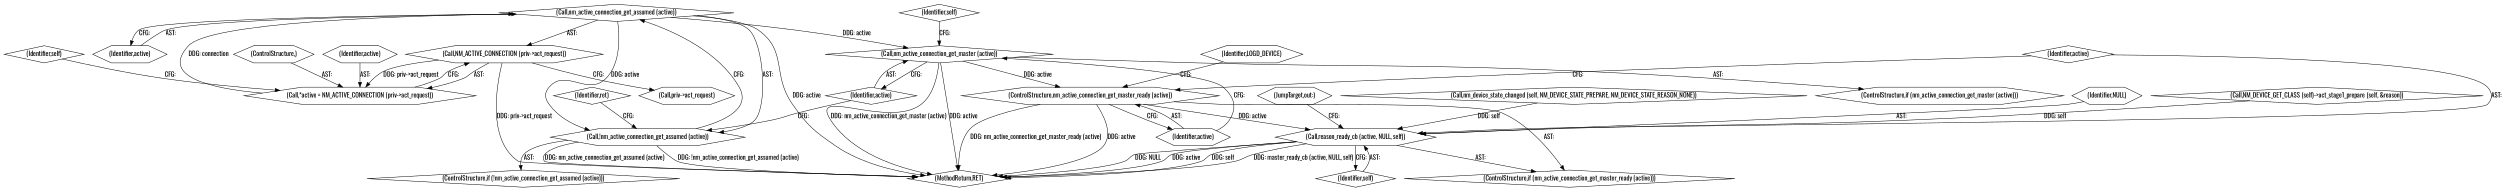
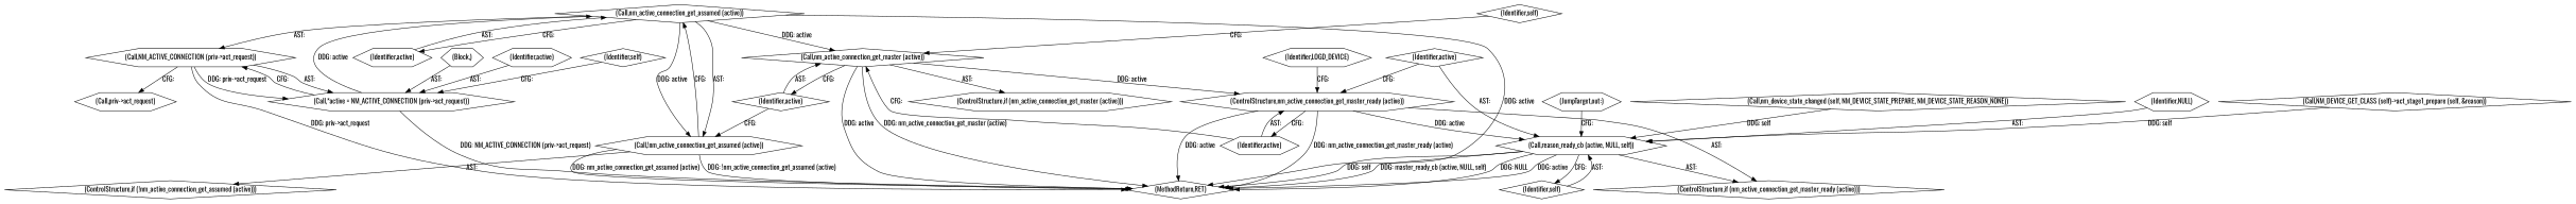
  digraph {
    fontname=Oswald
    node [fontname=Oswald shape=hexagon]
    edge [fontname=Oswald]
    n1 [label="(Call,nm_active_connection_get_assumed (active))" shape=diamond]
    n2 [label="(Call,!nm_active_connection_get_assumed (active))"]
    n3 [label="(Call,nm_active_connection_get_master (active))" shape=diamond]
    n4 [label="(Identifier,active)"]
    n5 [label="(MethodReturn,RET)" shape=diamond]
    n6 [label="(Call,NM_ACTIVE_CONNECTION (priv->act_request))"]
    n7 [label="(ControlStructure,if (!nm_active_connection_get_assumed (active)))" shape=diamond]
    n8 [label="(ControlStructure,nm_active_connection_get_master_ready (active))"]
    n9 [label="(ControlStructure,if (nm_active_connection_get_master (active)))"]
    n10 [label="(Identifier,active)" shape=diamond]
    n11 [label="(Call,*active = NM_ACTIVE_CONNECTION (priv->act_request))"]
    n12 [label="(Call,priv->act_request)"]
-   n13 [label="(ControlStructure,)"]
+   n13 [label="(Block,)"]
    n14 [label="(Call,reason_ready_cb (active, NULL, self))"]
    n15 [label="(ControlStructure,if (nm_active_connection_get_master_ready (active)))" shape=diamond]
    n16 [label="(Identifier,active)"]
    n17 [label="(Identifier,self)" shape=diamond]
    n18 [label="(Identifier,active)" shape=diamond]
    n19 [label="(Identifier,active)"]
    n20 [label="(Identifier,LOGD_DEVICE)"]
    n21 [label="(Call,nm_device_state_changed (self, NM_DEVICE_STATE_PREPARE, NM_DEVICE_STATE_REASON_NONE))" shape=diamond]
    n22 [label="(Identifier,NULL)"]
    n23 [label="(Call,NM_DEVICE_GET_CLASS (self)->act_stage1_prepare (self, &reason))" shape=diamond]
-   n24 [label="(Identifier,ret)" shape=diamond]
    n25 [label="(JumpTarget,out:)"]
    n26 [label="(Identifier,self)" shape=diamond]
    n27 [label="(Identifier,self)" shape=diamond]
    n1 -> n2 [label="AST: "]
    n1 -> n2 [label="DDG: active"]
    n1 -> n3 [label="DDG: active"]
    n1 -> n4 [label="CFG: "]
    n1 -> n5 [label="DDG: active"]
    n1 -> n6 [label="AST: "]
    n2 -> n1 [label="CFG: "]
    n2 -> n5 [label="DDG: !nm_active_connection_get_assumed (active)"]
    n2 -> n5 [label="DDG: nm_active_connection_get_assumed (active)"]
    n2 -> n7 [label="AST: "]
    n3 -> n5 [label="DDG: active"]
    n3 -> n5 [label="DDG: nm_active_connection_get_master (active)"]
    n3 -> n8 [label="DDG: active"]
    n3 -> n9 [label="AST: "]
    n3 -> n10 [label="CFG: "]
    n4 -> n1 [label="AST: "]
    n6 -> n5 [label="DDG: priv->act_request"]
    n6 -> n11 [label="AST: "]
    n6 -> n11 [label="DDG: priv->act_request"]
    n6 -> n12 [label="CFG: "]
    n8 -> n5 [label="DDG: active"]
    n8 -> n5 [label="DDG: nm_active_connection_get_master_ready (active)"]
    n8 -> n14 [label="DDG: active"]
    n8 -> n15 [label="AST: "]
    n8 -> n16 [label="CFG: "]
    n10 -> n2 [label="CFG: "]
    n10 -> n3 [label="AST: "]
-   n11 -> n1 [label="DDG: connection"]
+   n11 -> n1 [label="DDG: active"]
+   n11 -> n5 [label="DDG: NM_ACTIVE_CONNECTION (priv->act_request)"]
    n11 -> n6 [label="CFG: "]
    n13 -> n11 [label="AST: "]
    n14 -> n5 [label="DDG: NULL"]
    n14 -> n5 [label="DDG: active"]
    n14 -> n5 [label="DDG: self"]
    n14 -> n5 [label="DDG: master_ready_cb (active, NULL, self)"]
    n14 -> n15 [label="AST: "]
    n14 -> n17 [label="CFG: "]
    n16 -> n3 [label="CFG: "]
    n16 -> n8 [label="AST: "]
    n17 -> n14 [label="AST: "]
    n18 -> n8 [label="CFG: "]
    n18 -> n14 [label="AST: "]
    n19 -> n11 [label="AST: "]
    n20 -> n8 [label="CFG: "]
    n21 -> n14 [label="DDG: self"]
    n22 -> n14 [label="AST: "]
    n23 -> n14 [label="DDG: self"]
-   n24 -> n2 [label="CFG: "]
    n25 -> n14 [label="CFG: "]
    n26 -> n3 [label="CFG: "]
    n27 -> n11 [label="CFG: "]
  }
